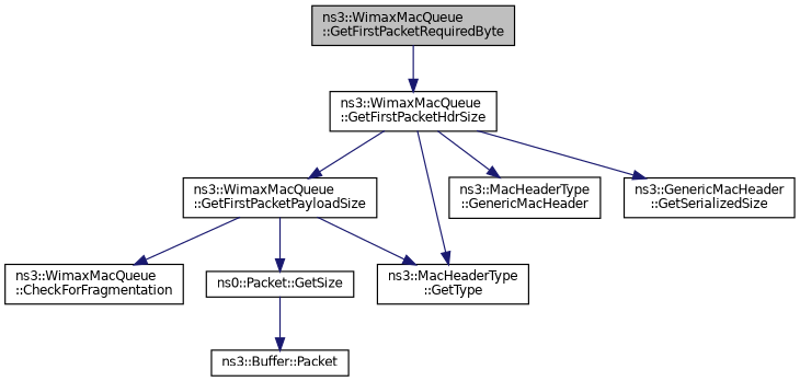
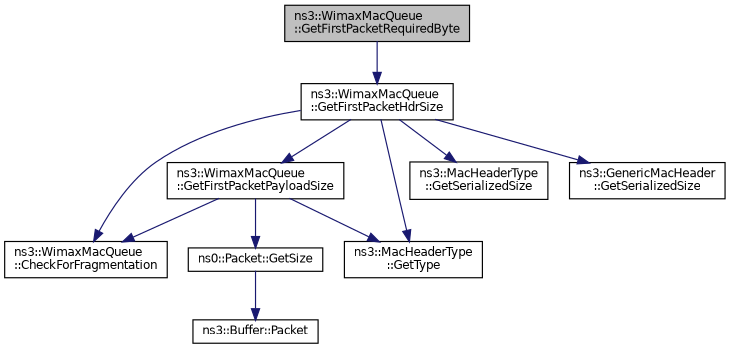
  digraph {
    rankdir=TB
    node [color=black fillcolor=white fontname=Helvetica fontsize=10 shape=record style=filled]
    edge [color=midnightblue fontname=Helvetica fontsize=10 labelfontname=Helvetica labelfontsize=10 style=solid]
    n1 [fillcolor=grey75 fontcolor=black height=0.2 label="ns3::WimaxMacQueue\l::GetFirstPacketRequiredByte" width=0.4]
    n2 [height=0.2 label="ns3::WimaxMacQueue\l::GetFirstPacketHdrSize" width=0.4]
    n3 [height=0.2 label="ns3::WimaxMacQueue\l::GetFirstPacketPayloadSize" width=0.4]
    n4 [height=0.2 label="ns3::WimaxMacQueue\l::CheckForFragmentation" width=0.4]
    n5 [height=0.2 label="ns3::MacHeaderType\l::GetType" width=0.4]
-   n6 [height=0.2 label="ns3::MacHeaderType\l::GenericMacHeader" width=0.4]
+   n6 [height=0.2 label="ns3::MacHeaderType\l::GetSerializedSize" width=0.4]
    n7 [height=0.2 label="ns3::GenericMacHeader\l::GetSerializedSize" width=0.4]
    n8 [height=0.2 label="ns0::Packet::GetSize" width=0.4]
    n9 [height=0.2 label="ns3::Buffer::Packet" width=0.4]
    n1 -> n2
    n2 -> n3
+   n2 -> n4
    n2 -> n5
    n2 -> n6
    n2 -> n7
    n3 -> n4
    n3 -> n5
    n3 -> n8
    n8 -> n9
  }
